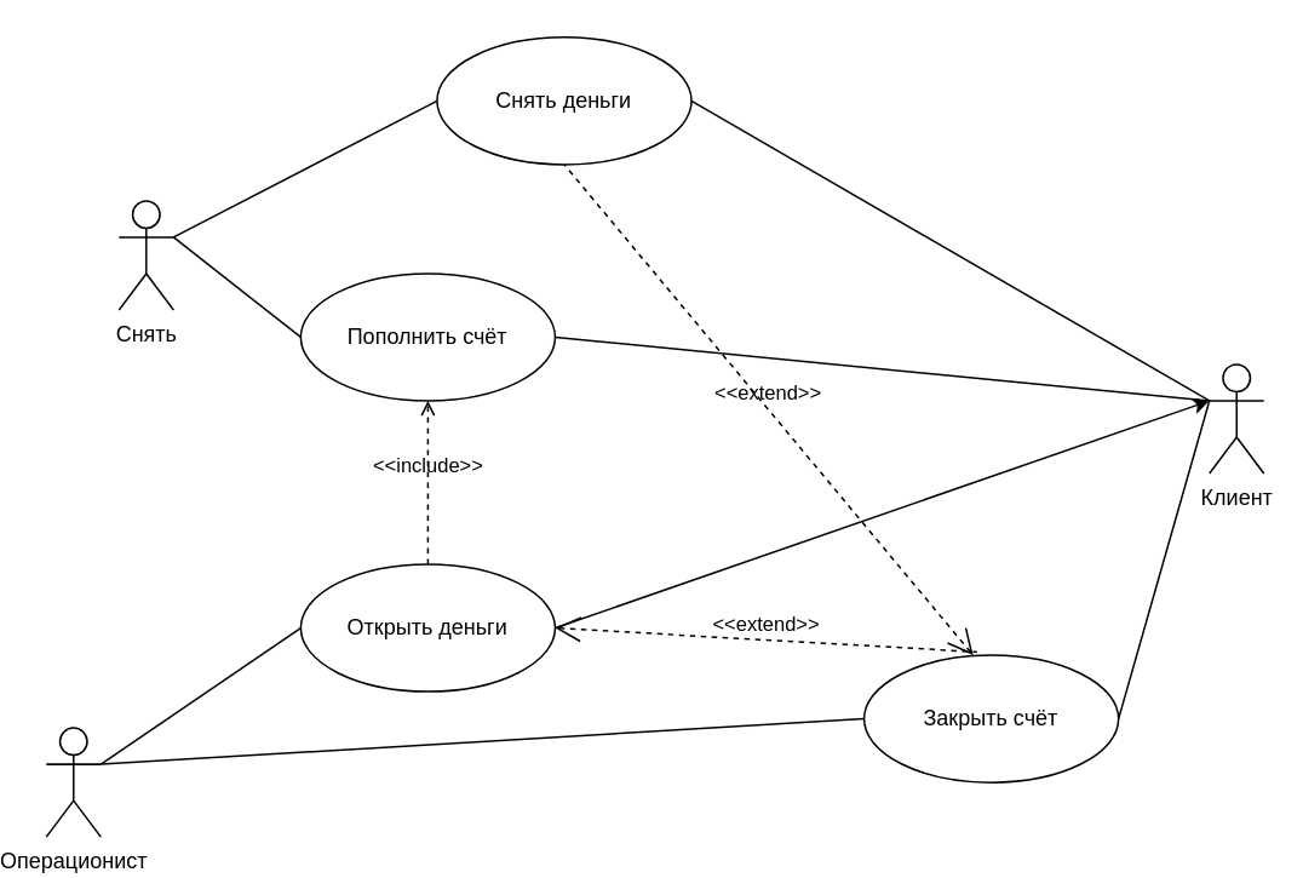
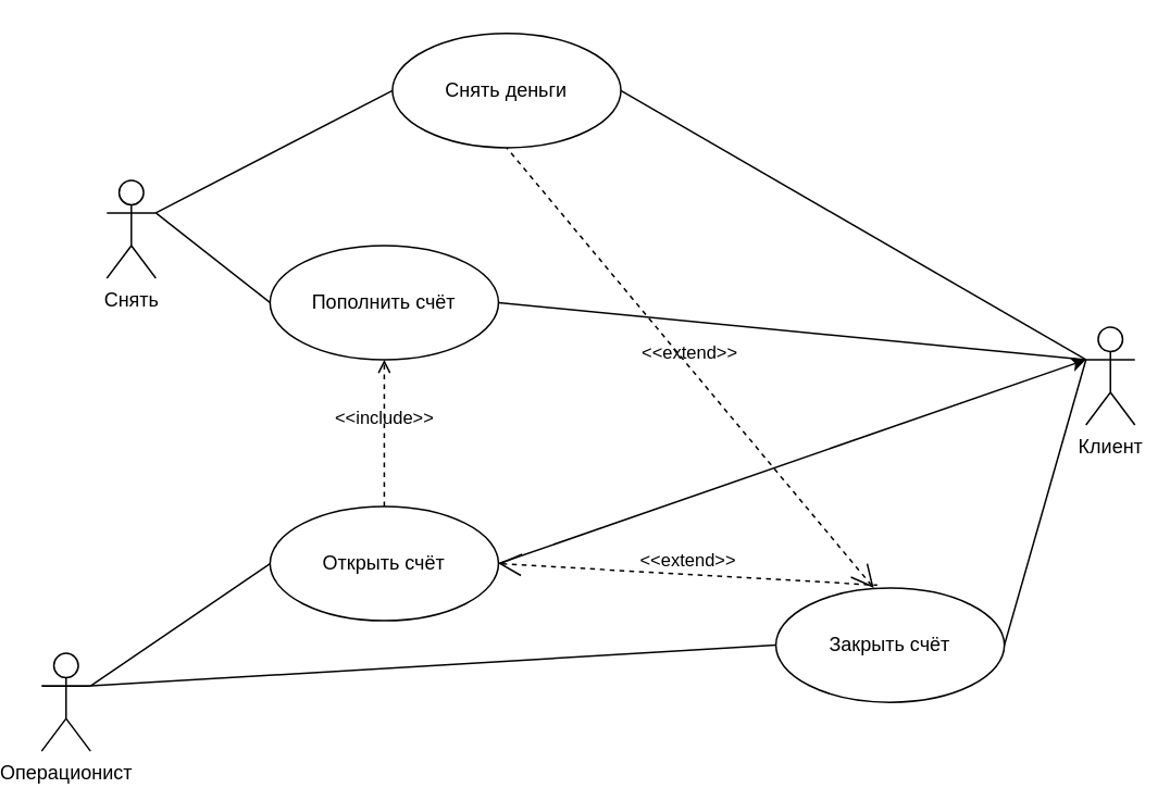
  <mxCell id="0" />
  <mxCell id="1" parent="0" />
  <mxCell id="2" value="Клиент" style="shape=umlActor;html=1;verticalLabelPosition=bottom;verticalAlign=top;align=center;" vertex="1" parent="1"><mxGeometry x="660" y="200" width="30" height="60" as="geometry" /></mxCell>
  <mxCell id="3" value="Снять" style="shape=umlActor;html=1;verticalLabelPosition=bottom;verticalAlign=top;align=center;" vertex="1" parent="1"><mxGeometry x="60" y="110" width="30" height="60" as="geometry" /></mxCell>
  <mxCell id="4" value="Операционист" style="shape=umlActor;html=1;verticalLabelPosition=bottom;verticalAlign=top;align=center;" vertex="1" parent="1"><mxGeometry x="20" y="400" width="30" height="60" as="geometry" /></mxCell>
- <mxCell id="5" value="Открыть деньги" style="ellipse;whiteSpace=wrap;html=1;" vertex="1" parent="1"><mxGeometry x="160" y="310" width="140" height="70" as="geometry" /></mxCell>
+ <mxCell id="5" value="Открыть счёт" style="ellipse;whiteSpace=wrap;html=1;" vertex="1" parent="1"><mxGeometry x="160" y="310" width="140" height="70" as="geometry" /></mxCell>
  <mxCell id="6" value="Снять деньги" style="ellipse;whiteSpace=wrap;html=1;" vertex="1" parent="1"><mxGeometry x="235" y="20" width="140" height="70" as="geometry" /></mxCell>
  <mxCell id="7" value="Закрыть счёт" style="ellipse;whiteSpace=wrap;html=1;" vertex="1" parent="1"><mxGeometry x="470" y="360" width="140" height="70" as="geometry" /></mxCell>
  <mxCell id="8" value="Пополнить счёт" style="ellipse;whiteSpace=wrap;html=1;" vertex="1" parent="1"><mxGeometry x="160" y="150" width="140" height="70" as="geometry" /></mxCell>
  <mxCell id="9" value="" style="edgeStyle=none;html=1;endArrow=none;verticalAlign=bottom;rounded=0;entryX=0;entryY=0.5;entryDx=0;entryDy=0;exitX=1;exitY=0.333;exitDx=0;exitDy=0;exitPerimeter=0;" edge="1" parent="1" source="3" target="8"><mxGeometry width="160" relative="1" as="geometry"><mxPoint x="120" y="160" as="sourcePoint" /><mxPoint x="280" y="160" as="targetPoint" /></mxGeometry></mxCell>
  <mxCell id="10" value="" style="edgeStyle=none;html=1;endArrow=none;verticalAlign=bottom;rounded=0;exitX=1;exitY=0.333;exitDx=0;exitDy=0;exitPerimeter=0;entryX=0;entryY=0.5;entryDx=0;entryDy=0;" edge="1" parent="1" source="3" target="6"><mxGeometry width="160" relative="1" as="geometry"><mxPoint x="90" y="160" as="sourcePoint" /><mxPoint x="250" y="160" as="targetPoint" /></mxGeometry></mxCell>
  <mxCell id="11" value="" style="edgeStyle=none;html=1;endArrow=none;verticalAlign=bottom;rounded=0;exitX=1;exitY=0.333;exitDx=0;exitDy=0;exitPerimeter=0;entryX=0;entryY=0.5;entryDx=0;entryDy=0;" edge="1" parent="1" source="4" target="7"><mxGeometry width="160" relative="1" as="geometry"><mxPoint x="130" y="370" as="sourcePoint" /><mxPoint x="290" y="370" as="targetPoint" /></mxGeometry></mxCell>
  <mxCell id="12" value="" style="edgeStyle=none;html=1;endArrow=none;verticalAlign=bottom;rounded=0;exitX=1;exitY=0.333;exitDx=0;exitDy=0;exitPerimeter=0;entryX=0;entryY=0.5;entryDx=0;entryDy=0;" edge="1" parent="1" source="4" target="5"><mxGeometry width="160" relative="1" as="geometry"><mxPoint x="100" y="310" as="sourcePoint" /><mxPoint x="260" y="310" as="targetPoint" /></mxGeometry></mxCell>
  <mxCell id="13" value="" style="edgeStyle=none;html=1;endArrow=none;verticalAlign=bottom;rounded=0;entryX=0;entryY=0.333;entryDx=0;entryDy=0;entryPerimeter=0;exitX=1;exitY=0.5;exitDx=0;exitDy=0;" edge="1" parent="1" source="8" target="2"><mxGeometry width="160" relative="1" as="geometry"><mxPoint x="450" y="110" as="sourcePoint" /><mxPoint x="610" y="110" as="targetPoint" /></mxGeometry></mxCell>
  <mxCell id="14" value="" style="edgeStyle=none;html=1;endArrow=none;verticalAlign=bottom;rounded=0;entryX=0;entryY=0.333;entryDx=0;entryDy=0;entryPerimeter=0;exitX=1;exitY=0.5;exitDx=0;exitDy=0;" edge="1" parent="1" source="6" target="2"><mxGeometry width="160" relative="1" as="geometry"><mxPoint x="540" y="160" as="sourcePoint" /><mxPoint x="700" y="160" as="targetPoint" /></mxGeometry></mxCell>
  <mxCell id="15" value="" style="edgeStyle=none;html=1;endArrow=classic;verticalAlign=bottom;rounded=0;entryX=0;entryY=0.333;entryDx=0;entryDy=0;entryPerimeter=0;exitX=1;exitY=0.5;exitDx=0;exitDy=0;" edge="1" parent="1" source="5" target="2"><mxGeometry width="160" relative="1" as="geometry"><mxPoint x="560" y="180" as="sourcePoint" /><mxPoint x="720" y="180" as="targetPoint" /></mxGeometry></mxCell>
  <mxCell id="16" value="" style="edgeStyle=none;html=1;endArrow=none;verticalAlign=bottom;rounded=0;exitX=1;exitY=0.5;exitDx=0;exitDy=0;entryX=0;entryY=0.333;entryDx=0;entryDy=0;entryPerimeter=0;" edge="1" parent="1" source="7" target="2"><mxGeometry width="160" relative="1" as="geometry"><mxPoint x="570" y="210" as="sourcePoint" /><mxPoint x="550" y="250" as="targetPoint" /></mxGeometry></mxCell>
  <mxCell id="17" value="&amp;lt;&amp;lt;include&amp;gt;&amp;gt;" style="edgeStyle=none;html=1;endArrow=open;verticalAlign=bottom;dashed=1;labelBackgroundColor=none;rounded=0;exitX=0.5;exitY=0;exitDx=0;exitDy=0;entryX=0.5;entryY=1;entryDx=0;entryDy=0;" edge="1" parent="1" source="5" target="8"><mxGeometry width="160" relative="1" as="geometry"><mxPoint x="270" y="250" as="sourcePoint" /><mxPoint x="280" y="260" as="targetPoint" /></mxGeometry></mxCell>
  <mxCell id="18" value="&amp;lt;&amp;lt;extend&amp;gt;&amp;gt;" style="edgeStyle=none;html=1;startArrow=open;endArrow=none;startSize=12;verticalAlign=bottom;dashed=1;labelBackgroundColor=none;rounded=0;entryX=0.444;entryY=-0.026;entryDx=0;entryDy=0;entryPerimeter=0;exitX=1;exitY=0.5;exitDx=0;exitDy=0;" edge="1" parent="1" source="5" target="7"><mxGeometry width="160" relative="1" as="geometry"><mxPoint x="70" y="500" as="sourcePoint" /><mxPoint x="230" y="500" as="targetPoint" /></mxGeometry></mxCell>
  <mxCell id="19" value="&amp;lt;&amp;lt;extend&amp;gt;&amp;gt;" style="edgeStyle=none;html=1;startArrow=open;endArrow=none;startSize=12;verticalAlign=bottom;dashed=1;labelBackgroundColor=none;rounded=0;entryX=0.5;entryY=1;entryDx=0;entryDy=0;" edge="1" parent="1" target="6"><mxGeometry width="160" relative="1" as="geometry"><mxPoint x="530" y="360" as="sourcePoint" /><mxPoint x="140" y="300" as="targetPoint" /></mxGeometry></mxCell>
